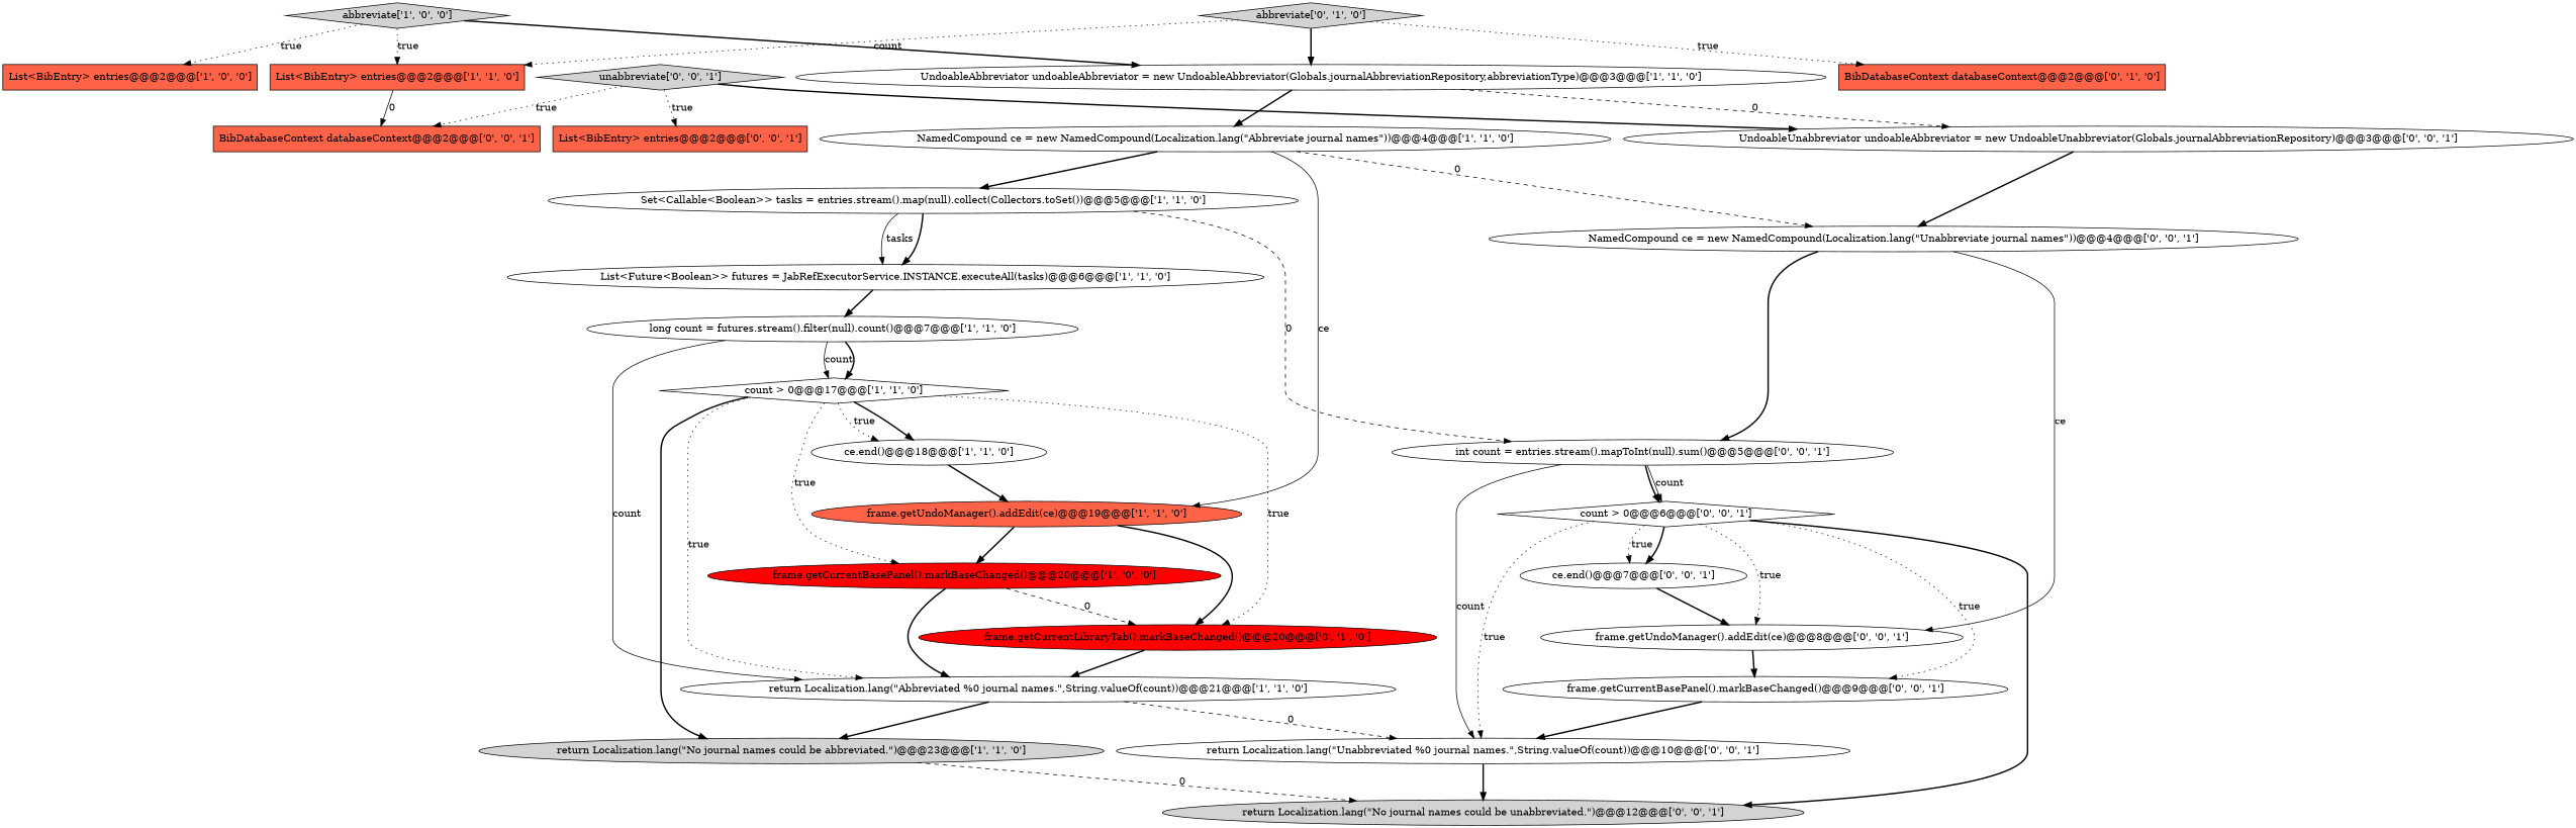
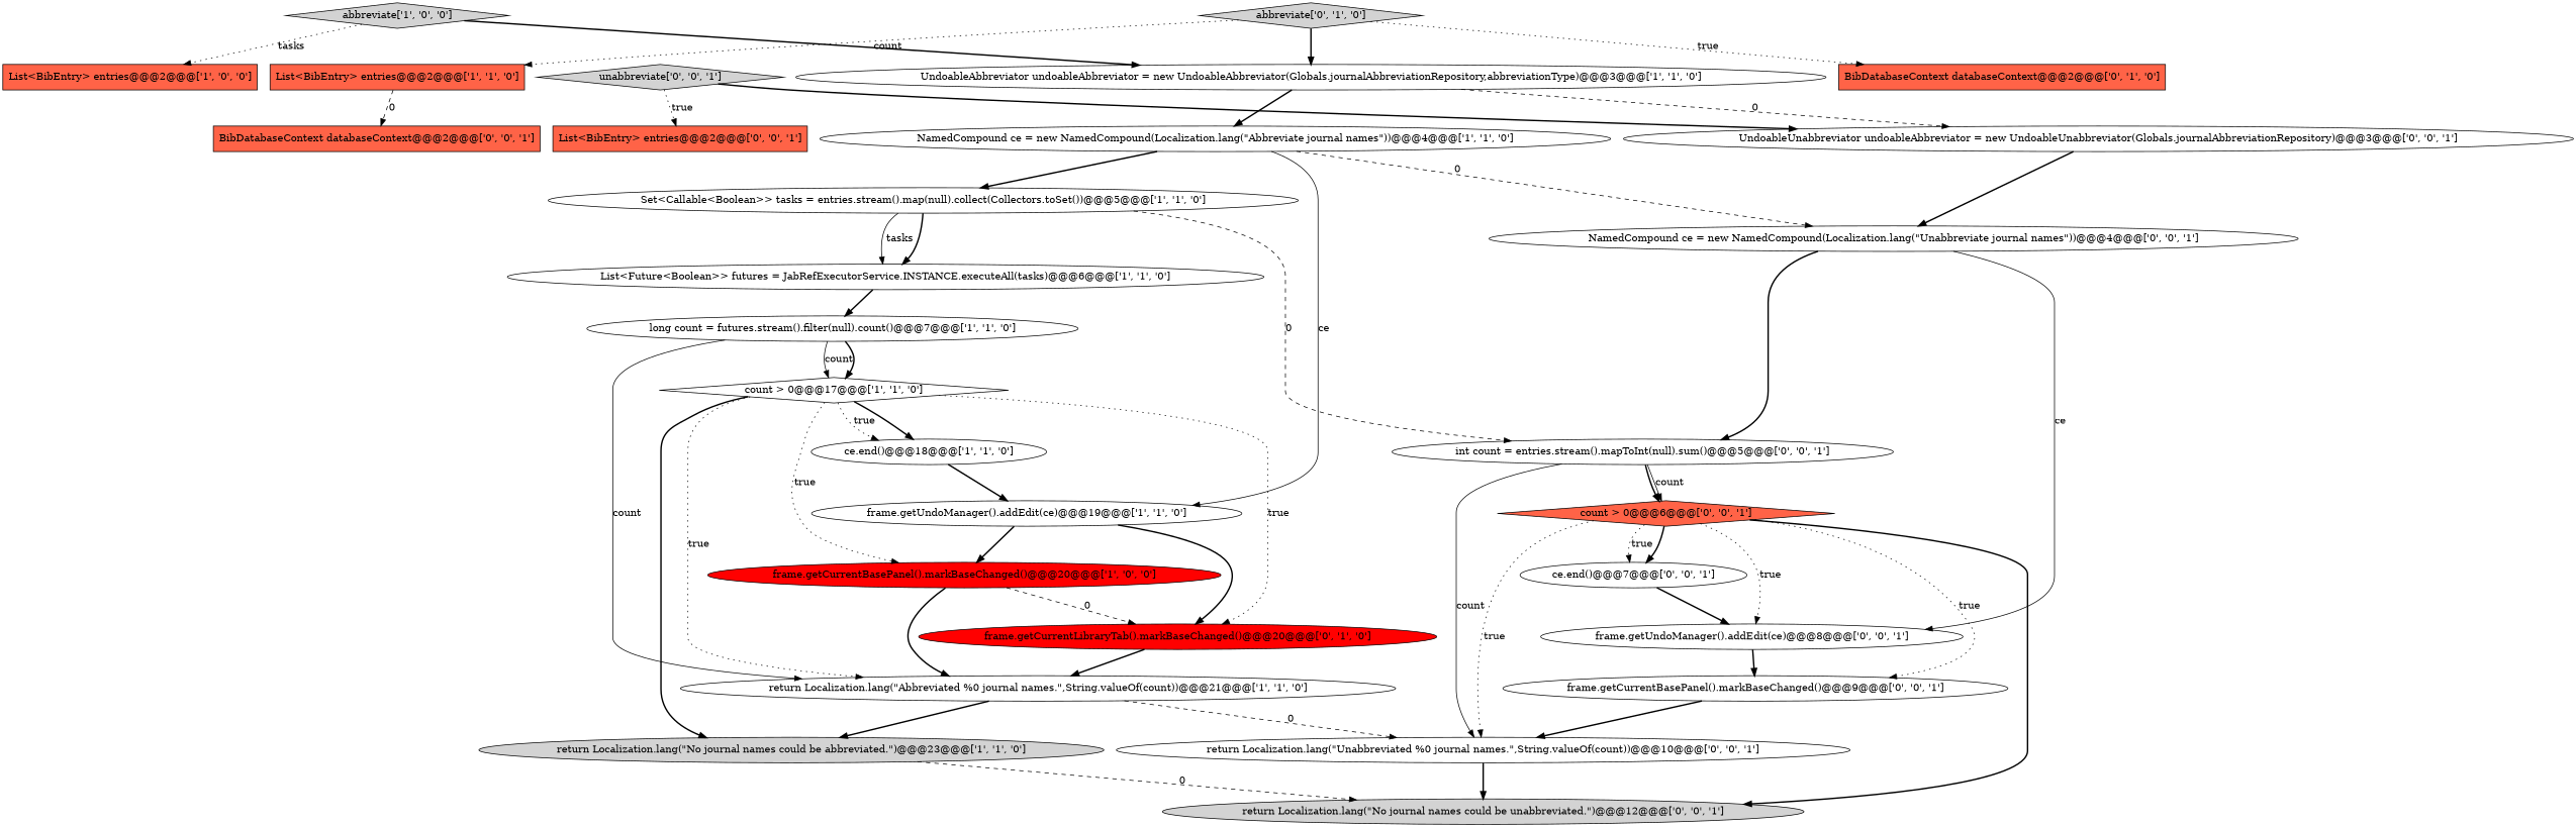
  digraph {
    node [fillcolor=white shape=ellipse style=filled]
    edge [style=bold]
    n1 [label="List<Future<Boolean>> futures = JabRefExecutorService.INSTANCE.executeAll(tasks)@@@6@@@['1', '1', '0']"]
    n2 [label="long count = futures.stream().filter(null).count()@@@7@@@['1', '1', '0']"]
    n3 [label="return Localization.lang(\"Abbreviated %0 journal names.\",String.valueOf(count))@@@21@@@['1', '1', '0']"]
    n4 [label="count > 0@@@17@@@['1', '1', '0']" shape=diamond]
    n5 [label="NamedCompound ce = new NamedCompound(Localization.lang(\"Unabbreviate journal names\"))@@@4@@@['0', '0', '1']"]
    n6 [label="frame.getUndoManager().addEdit(ce)@@@8@@@['0', '0', '1']"]
    n7 [label="int count = entries.stream().mapToInt(null).sum()@@@5@@@['0', '0', '1']"]
    n8 [label="frame.getCurrentBasePanel().markBaseChanged()@@@9@@@['0', '0', '1']"]
-   n9 [label="count > 0@@@6@@@['0', '0', '1']" shape=diamond]
+   n9 [fillcolor=tomato label="count > 0@@@6@@@['0', '0', '1']" shape=diamond]
    n10 [label="return Localization.lang(\"Unabbreviated %0 journal names.\",String.valueOf(count))@@@10@@@['0', '0', '1']"]
    n11 [label="UndoableUnabbreviator undoableAbbreviator = new UndoableUnabbreviator(Globals.journalAbbreviationRepository)@@@3@@@['0', '0', '1']"]
    n12 [label="ce.end()@@@7@@@['0', '0', '1']"]
    n13 [fillcolor=lightgray label="return Localization.lang(\"No journal names could be unabbreviated.\")@@@12@@@['0', '0', '1']"]
    n14 [fillcolor=red label="frame.getCurrentBasePanel().markBaseChanged()@@@20@@@['1', '0', '0']"]
    n15 [fillcolor=red label="frame.getCurrentLibraryTab().markBaseChanged()@@@20@@@['0', '1', '0']"]
    n16 [fillcolor=lightgray label="return Localization.lang(\"No journal names could be abbreviated.\")@@@23@@@['1', '1', '0']"]
    n17 [fillcolor=lightgray label="abbreviate['1', '0', '0']" shape=diamond]
    n18 [label="UndoableAbbreviator undoableAbbreviator = new UndoableAbbreviator(Globals.journalAbbreviationRepository,abbreviationType)@@@3@@@['1', '1', '0']"]
    n19 [fillcolor=tomato label="List<BibEntry> entries@@@2@@@['1', '1', '0']" shape=box]
    n20 [fillcolor=tomato label="List<BibEntry> entries@@@2@@@['1', '0', '0']" shape=box]
    n21 [label="NamedCompound ce = new NamedCompound(Localization.lang(\"Abbreviate journal names\"))@@@4@@@['1', '1', '0']"]
    n22 [fillcolor=tomato label="BibDatabaseContext databaseContext@@@2@@@['0', '0', '1']" shape=box]
    n23 [fillcolor=tomato label="List<BibEntry> entries@@@2@@@['0', '0', '1']" shape=box]
    n24 [label="Set<Callable<Boolean>> tasks = entries.stream().map(null).collect(Collectors.toSet())@@@5@@@['1', '1', '0']"]
-   n25 [fillcolor=tomato label="frame.getUndoManager().addEdit(ce)@@@19@@@['1', '1', '0']"]
+   n25 [label="frame.getUndoManager().addEdit(ce)@@@19@@@['1', '1', '0']"]
    n26 [fillcolor=lightgray label="abbreviate['0', '1', '0']" shape=diamond]
    n27 [fillcolor=tomato label="BibDatabaseContext databaseContext@@@2@@@['0', '1', '0']" shape=box]
    n28 [label="ce.end()@@@18@@@['1', '1', '0']"]
    n29 [fillcolor=lightgray label="unabbreviate['0', '0', '1']" shape=diamond]
    n1 -> n2
    n2 -> n3 [label=count style=solid]
    n2 -> n4 [label=count style=solid]
    n2 -> n4
    n3 -> n10 [label=0 style=dashed]
    n3 -> n16
    n4 -> n3 [label=true style=dotted]
    n4 -> n14 [label=true style=dotted]
    n4 -> n15 [label=true style=dotted]
    n4 -> n16
    n4 -> n28
    n4 -> n28 [label=true style=dotted]
    n5 -> n6 [label=ce style=solid]
    n5 -> n7
    n6 -> n8
    n7 -> n9 [label=count style=solid]
    n7 -> n9
    n7 -> n10 [label=count style=solid]
    n8 -> n10
    n9 -> n6 [label=true style=dotted]
    n9 -> n8 [label=true style=dotted]
    n9 -> n10 [label=true style=dotted]
    n9 -> n12
    n9 -> n12 [label=true style=dotted]
    n9 -> n13
    n10 -> n13
    n11 -> n5
    n12 -> n6
    n14 -> n3
    n14 -> n15 [label=0 style=dashed]
    n15 -> n3
    n16 -> n13 [label=0 style=dashed]
    n17 -> n18
-   n17 -> n19 [label=true style=dotted]
-   n17 -> n20 [label=true style=dotted]
+   n17 -> n20 [label=tasks style=dotted]
    n18 -> n11 [label=0 style=dashed]
    n18 -> n21
-   n19 -> n22 [label=0 style=solid]
+   n19 -> n22 [label=0 style=dashed]
    n21 -> n5 [label=0 style=dashed]
    n21 -> n24
    n21 -> n25 [label=ce style=solid]
    n24 -> n1 [label=tasks style=solid]
    n24 -> n1
    n24 -> n7 [label=0 style=dashed]
    n25 -> n14
    n25 -> n15
    n26 -> n18
    n26 -> n19 [label=count style=dotted]
    n26 -> n27 [label=true style=dotted]
    n28 -> n25
    n29 -> n11
-   n29 -> n22 [label=true style=dotted]
    n29 -> n23 [label=true style=dotted]
  }
